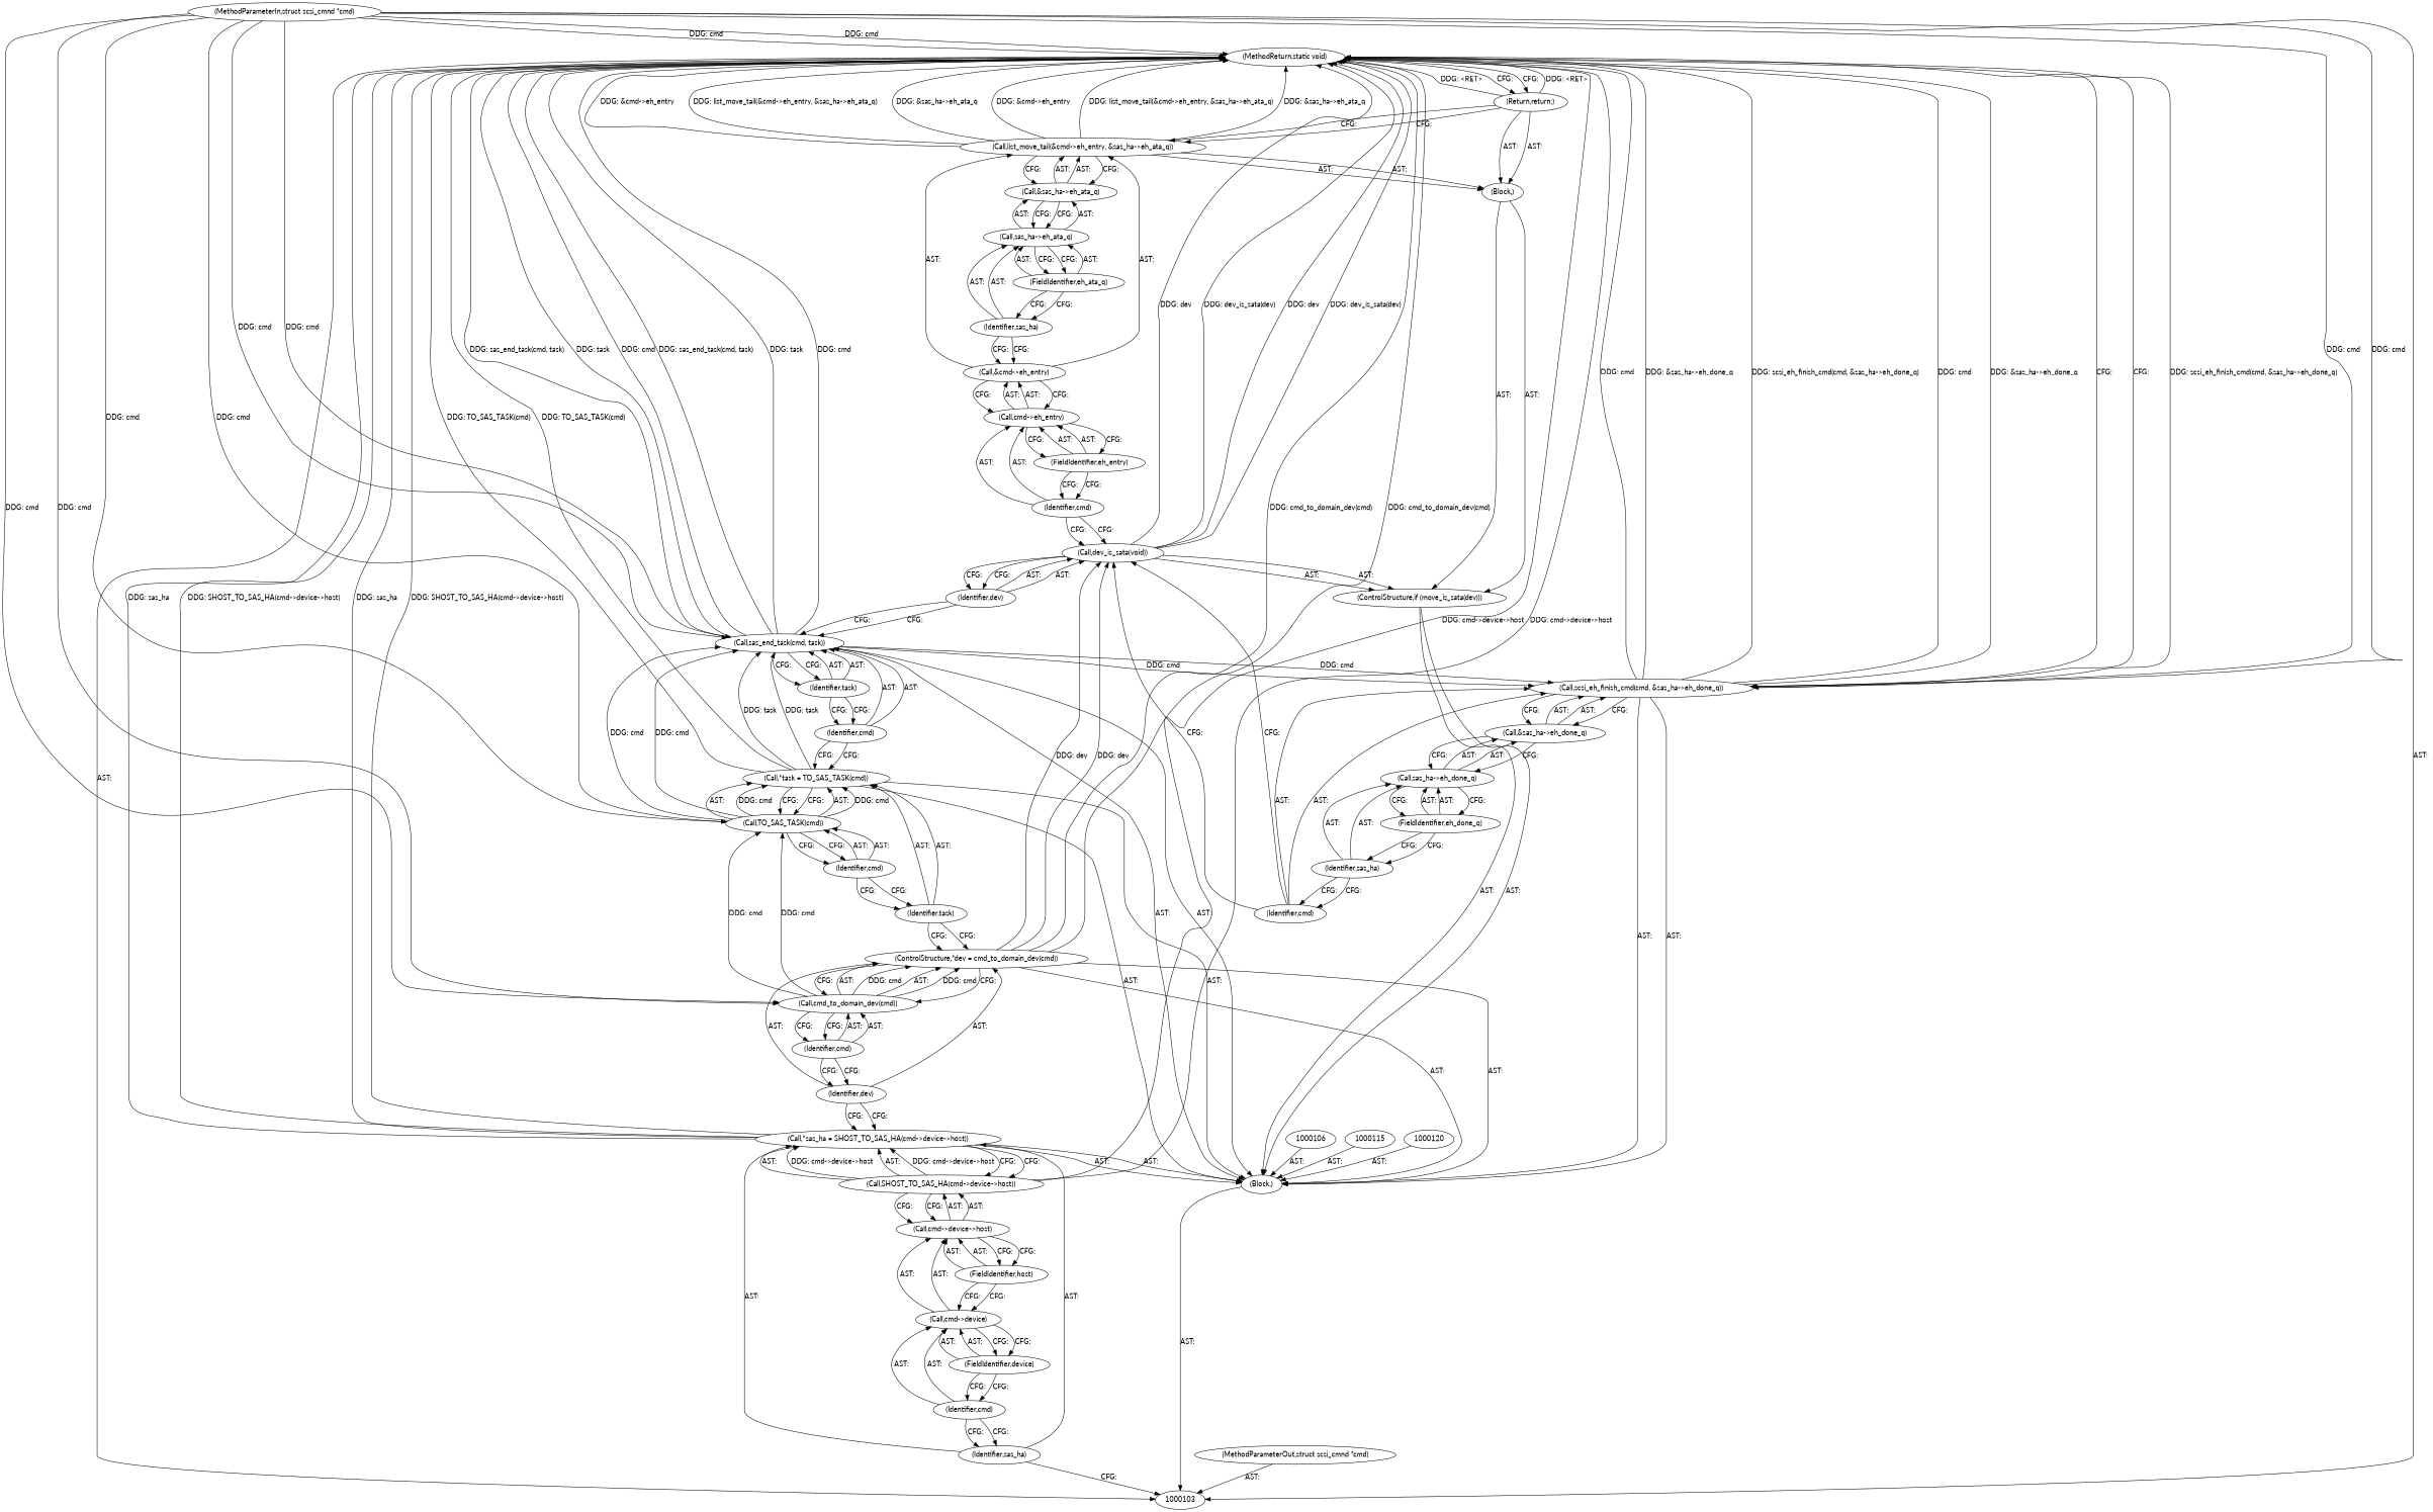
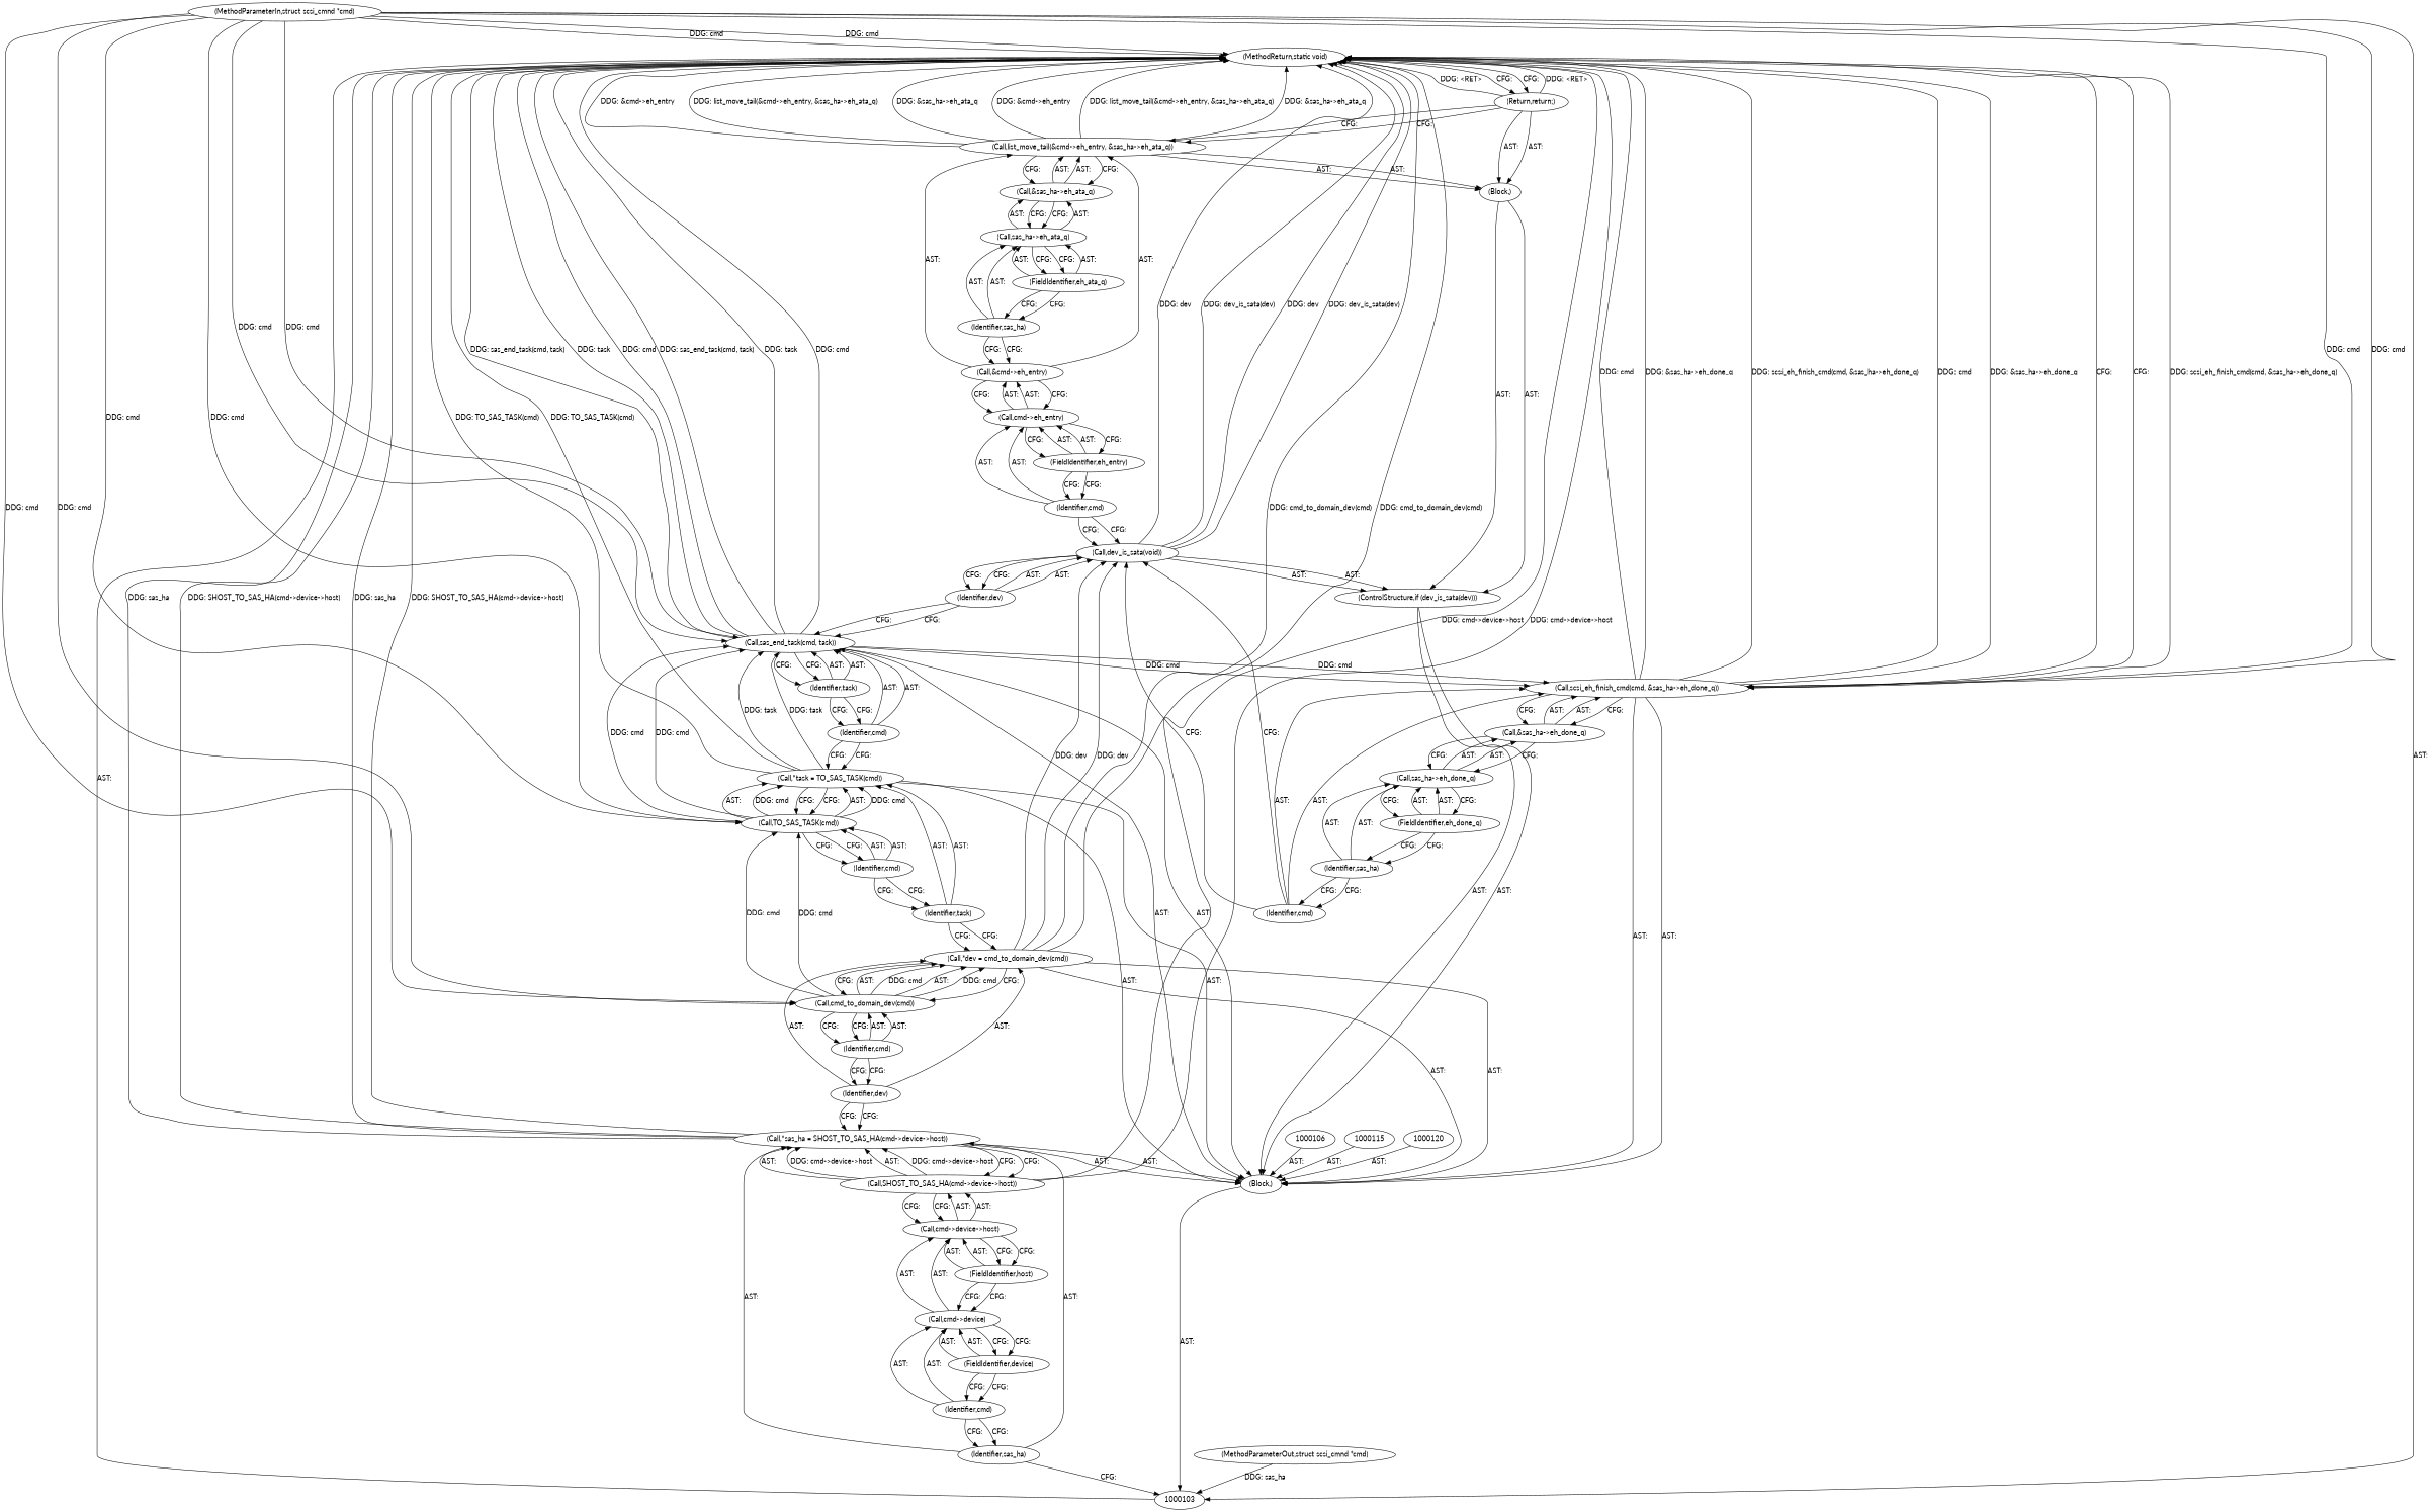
  digraph {
    fontname=Lato
    node [fontname=Lato]
    edge [fontname=Lato]
    n1 [label="(MethodReturn,static void)"]
    n2 [label="(Return,return;)"]
    n3 [label="(Call,scsi_eh_finish_cmd(cmd, &sas_ha->eh_done_q))"]
    1000103
    n5 [label="(Block,)"]
    n6 [label="(Call,list_move_tail(&cmd->eh_entry, &sas_ha->eh_ata_q))"]
    n7 [label="(Block,)"]
    n8 [label="(Call,&sas_ha->eh_done_q)"]
    n9 [label="(MethodParameterIn,struct scsi_cmnd *cmd)"]
    n10 [label="(Call,sas_end_task(cmd, task))"]
    n11 [label="(Call,cmd_to_domain_dev(cmd))"]
    n12 [label="(Call,TO_SAS_TASK(cmd))"]
    n13 [label="(Identifier,task)"]
-   n14 [label="(ControlStructure,*dev = cmd_to_domain_dev(cmd))"]
+   n14 [label="(Call,*dev = cmd_to_domain_dev(cmd))"]
    n15 [label="(Identifier,cmd)"]
    n16 [label="(Call,*task = TO_SAS_TASK(cmd))"]
    n17 [label="(Identifier,cmd)"]
    n18 [label="(MethodParameterOut,struct scsi_cmnd *cmd)"]
    n19 [label="(Identifier,cmd)"]
-   n20 [label="(ControlStructure,if (move_is_sata(dev)))"]
+   n20 [label="(ControlStructure,if (dev_is_sata(dev)))"]
    n21 [label="(Identifier,dev)"]
    n22 [label="(Call,dev_is_sata(void))"]
    n23 [label="(Call,&cmd->eh_entry)"]
    n24 [label="(Call,cmd->eh_entry)"]
    n25 [label="(FieldIdentifier,eh_entry)"]
    n26 [label="(Call,&sas_ha->eh_ata_q)"]
    n27 [label="(Identifier,cmd)"]
    n28 [label="(Call,sas_ha->eh_ata_q)"]
    n29 [label="(FieldIdentifier,eh_ata_q)"]
    n30 [label="(Identifier,sas_ha)"]
    n31 [label="(Call,sas_ha->eh_done_q)"]
    n32 [label="(Identifier,cmd)"]
    n33 [label="(FieldIdentifier,eh_done_q)"]
    n34 [label="(Identifier,sas_ha)"]
    n35 [label="(Call,*sas_ha = SHOST_TO_SAS_HA(cmd->device->host))"]
    n36 [label="(Call,SHOST_TO_SAS_HA(cmd->device->host))"]
    n37 [label="(Call,cmd->device->host)"]
    n38 [label="(Identifier,sas_ha)"]
    n39 [label="(FieldIdentifier,host)"]
    n40 [label="(Call,cmd->device)"]
    n41 [label="(FieldIdentifier,device)"]
    n42 [label="(Identifier,cmd)"]
    n43 [label="(Identifier,dev)"]
    n44 [label="(Identifier,task)"]
    1000106
    1000115
    1000120
    n1 -> n2 [label="CFG: "]
    n1 -> n2 [label="CFG: "]
    n1 -> n3 [label="CFG: "]
    n1 -> n3 [label="CFG: "]
-   n1 -> 1000103 [label="AST: "]
+   1000103 -> n1 [label="AST: "]
    n2 -> n1 [label="DDG: <RET>"]
    n2 -> n1 [label="DDG: <RET>"]
    n2 -> n5 [label="AST: "]
    n2 -> n5 [label="AST: "]
    n2 -> n6 [label="CFG: "]
    n2 -> n6 [label="CFG: "]
    n3 -> n1 [label="DDG: scsi_eh_finish_cmd(cmd, &sas_ha->eh_done_q)"]
    n3 -> n1 [label="DDG: cmd"]
    n3 -> n1 [label="DDG: &sas_ha->eh_done_q"]
    n3 -> n1 [label="DDG: scsi_eh_finish_cmd(cmd, &sas_ha->eh_done_q)"]
    n3 -> n1 [label="DDG: cmd"]
    n3 -> n1 [label="DDG: &sas_ha->eh_done_q"]
    n3 -> n7 [label="AST: "]
    n3 -> n7 [label="AST: "]
    n3 -> n8 [label="CFG: "]
    n3 -> n8 [label="CFG: "]
    n5 -> n20 [label="AST: "]
    n5 -> n20 [label="AST: "]
    n6 -> n1 [label="DDG: &cmd->eh_entry"]
    n6 -> n1 [label="DDG: list_move_tail(&cmd->eh_entry, &sas_ha->eh_ata_q)"]
    n6 -> n1 [label="DDG: &sas_ha->eh_ata_q"]
    n6 -> n1 [label="DDG: &cmd->eh_entry"]
    n6 -> n1 [label="DDG: list_move_tail(&cmd->eh_entry, &sas_ha->eh_ata_q)"]
    n6 -> n1 [label="DDG: &sas_ha->eh_ata_q"]
    n6 -> n5 [label="AST: "]
    n6 -> n5 [label="AST: "]
    n6 -> n26 [label="CFG: "]
    n6 -> n26 [label="CFG: "]
    n7 -> 1000103 [label="AST: "]
    n8 -> n3 [label="AST: "]
    n8 -> n3 [label="AST: "]
    n8 -> n31 [label="CFG: "]
    n8 -> n31 [label="CFG: "]
    n9 -> n1 [label="DDG: cmd"]
    n9 -> n1 [label="DDG: cmd"]
    n9 -> n3 [label="DDG: cmd"]
    n9 -> n3 [label="DDG: cmd"]
    n9 -> 1000103 [label="AST: "]
    n9 -> n10 [label="DDG: cmd"]
    n9 -> n10 [label="DDG: cmd"]
    n9 -> n11 [label="DDG: cmd"]
    n9 -> n11 [label="DDG: cmd"]
    n9 -> n12 [label="DDG: cmd"]
    n9 -> n12 [label="DDG: cmd"]
    n10 -> n1 [label="DDG: sas_end_task(cmd, task)"]
    n10 -> n1 [label="DDG: task"]
    n10 -> n1 [label="DDG: cmd"]
    n10 -> n1 [label="DDG: sas_end_task(cmd, task)"]
    n10 -> n1 [label="DDG: task"]
    n10 -> n1 [label="DDG: cmd"]
    n10 -> n3 [label="DDG: cmd"]
    n10 -> n3 [label="DDG: cmd"]
    n10 -> n7 [label="AST: "]
    n10 -> n7 [label="AST: "]
    n10 -> n13 [label="CFG: "]
    n10 -> n13 [label="CFG: "]
    n11 -> n12 [label="DDG: cmd"]
    n11 -> n12 [label="DDG: cmd"]
    n11 -> n14 [label="AST: "]
    n11 -> n14 [label="DDG: cmd"]
    n11 -> n14 [label="AST: "]
    n11 -> n14 [label="DDG: cmd"]
    n11 -> n15 [label="CFG: "]
    n11 -> n15 [label="CFG: "]
    n12 -> n10 [label="DDG: cmd"]
    n12 -> n10 [label="DDG: cmd"]
    n12 -> n16 [label="AST: "]
    n12 -> n16 [label="DDG: cmd"]
    n12 -> n16 [label="AST: "]
    n12 -> n16 [label="DDG: cmd"]
    n12 -> n17 [label="CFG: "]
    n12 -> n17 [label="CFG: "]
    n13 -> n10 [label="AST: "]
    n13 -> n10 [label="AST: "]
    n13 -> n19 [label="CFG: "]
    n13 -> n19 [label="CFG: "]
    n14 -> n1 [label="DDG: cmd_to_domain_dev(cmd)"]
    n14 -> n1 [label="DDG: cmd_to_domain_dev(cmd)"]
    n14 -> n7 [label="AST: "]
    n14 -> n7 [label="AST: "]
    n14 -> n11 [label="CFG: "]
    n14 -> n11 [label="CFG: "]
    n14 -> n22 [label="DDG: dev"]
    n14 -> n22 [label="DDG: dev"]
    n15 -> n11 [label="AST: "]
    n15 -> n11 [label="AST: "]
    n15 -> n43 [label="CFG: "]
    n15 -> n43 [label="CFG: "]
    n16 -> n1 [label="DDG: TO_SAS_TASK(cmd)"]
    n16 -> n1 [label="DDG: TO_SAS_TASK(cmd)"]
    n16 -> n7 [label="AST: "]
    n16 -> n7 [label="AST: "]
    n16 -> n10 [label="DDG: task"]
    n16 -> n10 [label="DDG: task"]
    n16 -> n12 [label="CFG: "]
    n16 -> n12 [label="CFG: "]
    n17 -> n12 [label="AST: "]
    n17 -> n12 [label="AST: "]
    n17 -> n44 [label="CFG: "]
    n17 -> n44 [label="CFG: "]
-   n18 -> 1000103 [label="AST: "]
+   n18 -> 1000103 [label="DDG: sas_ha"]
    n19 -> n10 [label="AST: "]
    n19 -> n10 [label="AST: "]
    n19 -> n16 [label="CFG: "]
    n19 -> n16 [label="CFG: "]
    n20 -> n7 [label="AST: "]
    n20 -> n7 [label="AST: "]
    n21 -> n10 [label="CFG: "]
    n21 -> n10 [label="CFG: "]
    n21 -> n22 [label="AST: "]
    n21 -> n22 [label="AST: "]
    n22 -> n1 [label="DDG: dev"]
    n22 -> n1 [label="DDG: dev_is_sata(dev)"]
    n22 -> n1 [label="DDG: dev"]
    n22 -> n1 [label="DDG: dev_is_sata(dev)"]
    n22 -> n20 [label="AST: "]
    n22 -> n20 [label="AST: "]
    n22 -> n21 [label="CFG: "]
    n22 -> n21 [label="CFG: "]
    n23 -> n6 [label="AST: "]
    n23 -> n6 [label="AST: "]
    n23 -> n24 [label="CFG: "]
    n23 -> n24 [label="CFG: "]
    n24 -> n23 [label="AST: "]
    n24 -> n23 [label="AST: "]
    n24 -> n25 [label="CFG: "]
    n24 -> n25 [label="CFG: "]
    n25 -> n24 [label="AST: "]
    n25 -> n24 [label="AST: "]
    n25 -> n27 [label="CFG: "]
    n25 -> n27 [label="CFG: "]
    n26 -> n6 [label="AST: "]
    n26 -> n6 [label="AST: "]
    n26 -> n28 [label="CFG: "]
    n26 -> n28 [label="CFG: "]
    n27 -> n22 [label="CFG: "]
    n27 -> n22 [label="CFG: "]
    n27 -> n24 [label="AST: "]
    n27 -> n24 [label="AST: "]
    n28 -> n26 [label="AST: "]
    n28 -> n26 [label="AST: "]
    n28 -> n29 [label="CFG: "]
    n28 -> n29 [label="CFG: "]
    n29 -> n28 [label="AST: "]
    n29 -> n28 [label="AST: "]
    n29 -> n30 [label="CFG: "]
    n29 -> n30 [label="CFG: "]
    n30 -> n23 [label="CFG: "]
    n30 -> n23 [label="CFG: "]
    n30 -> n28 [label="AST: "]
    n30 -> n28 [label="AST: "]
    n31 -> n8 [label="AST: "]
    n31 -> n8 [label="AST: "]
    n31 -> n33 [label="CFG: "]
    n31 -> n33 [label="CFG: "]
    n32 -> n3 [label="AST: "]
    n32 -> n3 [label="AST: "]
    n32 -> n22 [label="CFG: "]
    n32 -> n22 [label="CFG: "]
    n33 -> n31 [label="AST: "]
    n33 -> n31 [label="AST: "]
    n33 -> n34 [label="CFG: "]
    n33 -> n34 [label="CFG: "]
    n34 -> n31 [label="AST: "]
    n34 -> n31 [label="AST: "]
    n34 -> n32 [label="CFG: "]
    n34 -> n32 [label="CFG: "]
    n35 -> n1 [label="DDG: sas_ha"]
    n35 -> n1 [label="DDG: SHOST_TO_SAS_HA(cmd->device->host)"]
    n35 -> n1 [label="DDG: sas_ha"]
    n35 -> n1 [label="DDG: SHOST_TO_SAS_HA(cmd->device->host)"]
    n35 -> n7 [label="AST: "]
    n35 -> n7 [label="AST: "]
    n35 -> n36 [label="CFG: "]
    n35 -> n36 [label="CFG: "]
    n36 -> n1 [label="DDG: cmd->device->host"]
    n36 -> n1 [label="DDG: cmd->device->host"]
    n36 -> n35 [label="AST: "]
    n36 -> n35 [label="DDG: cmd->device->host"]
    n36 -> n35 [label="AST: "]
    n36 -> n35 [label="DDG: cmd->device->host"]
    n36 -> n37 [label="CFG: "]
    n36 -> n37 [label="CFG: "]
    n37 -> n36 [label="AST: "]
    n37 -> n36 [label="AST: "]
    n37 -> n39 [label="CFG: "]
    n37 -> n39 [label="CFG: "]
    n38 -> 1000103 [label="CFG: "]
    n38 -> n35 [label="AST: "]
    n38 -> n35 [label="AST: "]
    n39 -> n37 [label="AST: "]
    n39 -> n37 [label="AST: "]
    n39 -> n40 [label="CFG: "]
    n39 -> n40 [label="CFG: "]
    n40 -> n37 [label="AST: "]
    n40 -> n37 [label="AST: "]
    n40 -> n41 [label="CFG: "]
    n40 -> n41 [label="CFG: "]
    n41 -> n40 [label="AST: "]
    n41 -> n40 [label="AST: "]
    n41 -> n42 [label="CFG: "]
    n41 -> n42 [label="CFG: "]
    n42 -> n38 [label="CFG: "]
    n42 -> n38 [label="CFG: "]
    n42 -> n40 [label="AST: "]
    n42 -> n40 [label="AST: "]
    n43 -> n14 [label="AST: "]
    n43 -> n14 [label="AST: "]
    n43 -> n35 [label="CFG: "]
    n43 -> n35 [label="CFG: "]
    n44 -> n14 [label="CFG: "]
    n44 -> n14 [label="CFG: "]
    n44 -> n16 [label="AST: "]
    n44 -> n16 [label="AST: "]
    1000106 -> n7 [label="AST: "]
    1000115 -> n7 [label="AST: "]
    1000120 -> n7 [label="AST: "]
  }
